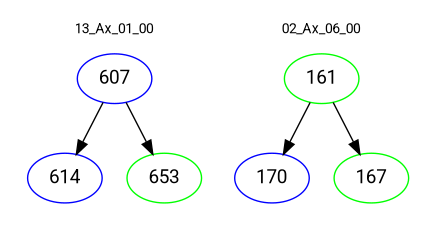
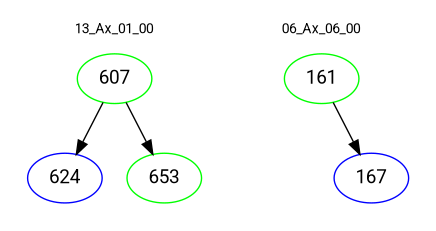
  digraph {
    fontname=Roboto
    node [color=green fontname=Roboto]
    edge [color=black fontname=Roboto]
-   n1 [color=blue label=607]
-   n2 [color=blue label=614]
+   n1 [label=607]
+   n2 [color=blue label=624]
    n3 [label=653]
    n4 [label=161]
-   n5 [color=blue label=170]
-   n6 [label=167]
+   n6 [color=blue label=167]
    subgraph cluster_1 {
      color=white
      fontsize=10
      label="13_Ax_01_00"
      n1
      n2
      n3
    }
    subgraph cluster_2 {
      color=white
      fontsize=10
-     label="02_Ax_06_00"
+     label="06_Ax_06_00"
      n4
-     n5
      n6
    }
    n1 -> n2
    n1 -> n3
-   n4 -> n5
    n4 -> n6
  }
